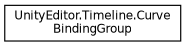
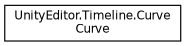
  digraph {
    rankdir=LR
-   n1 [color=black fillcolor=white fontname=Helvetica fontsize=10 height=0.2 label="UnityEditor.Timeline.Curve\lBindingGroup" shape=record style=filled width=0.4]
+   n1 [color=black fillcolor=white fontname=Helvetica fontsize=10 height=0.2 label="UnityEditor.Timeline.Curve\lCurve" shape=record style=filled width=0.4]
  }
